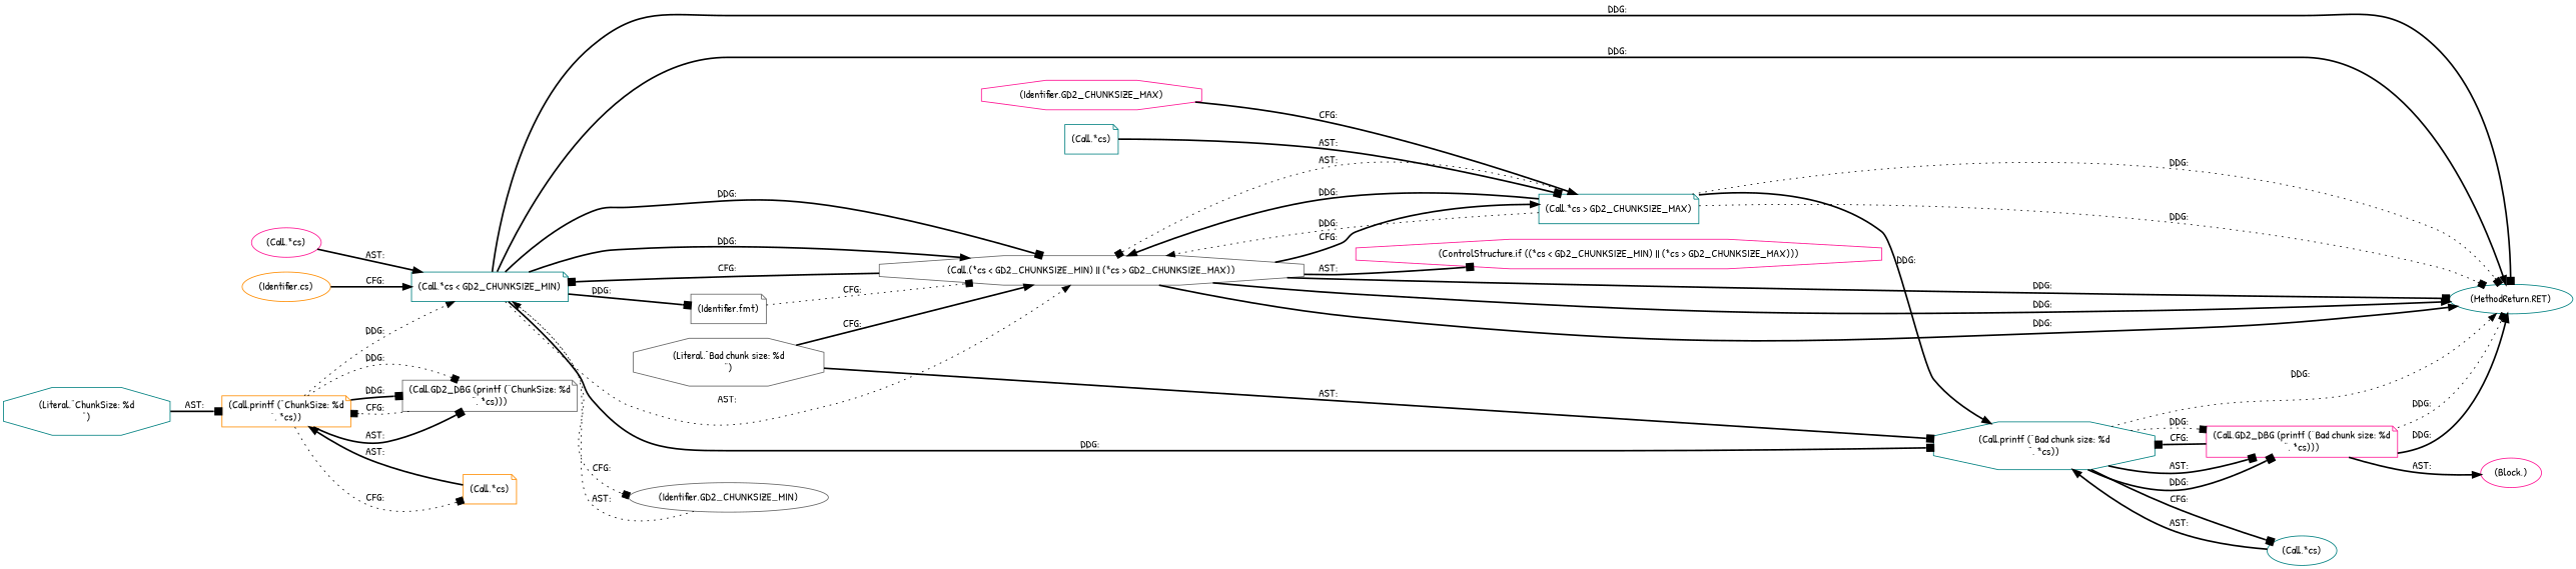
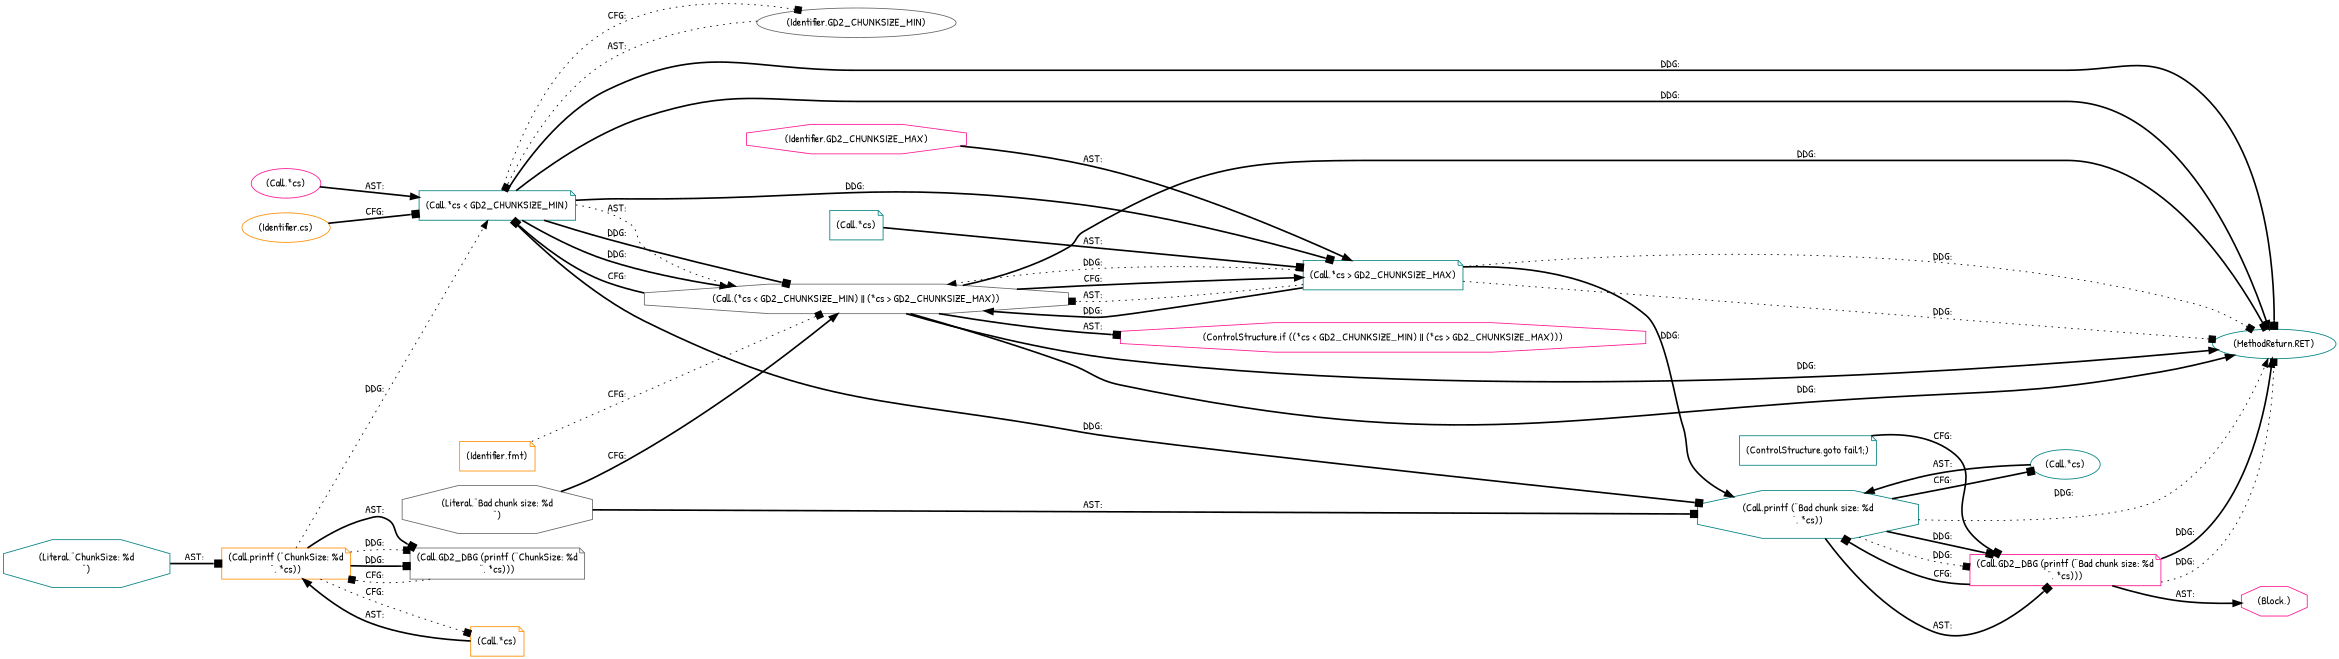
  digraph {
    fontname="Patrick Hand"
    rankdir=LR
    node [color=teal fontname="Patrick Hand" shape=note]
    edge [arrowhead=box fontname="Patrick Hand" style=bold]
    n1 [label="(Call,*cs < GD2_CHUNKSIZE_MIN)"]
    n2 [color=gray40 label="(Call,(*cs < GD2_CHUNKSIZE_MIN) || (*cs > GD2_CHUNKSIZE_MAX))" shape=octagon]
    n3 [label="(Call,*cs > GD2_CHUNKSIZE_MAX)"]
    n4 [label="(Call,printf (\"Bad chunk size: %d\n\", *cs))" shape=octagon]
    n5 [label="(MethodReturn,RET)" shape=ellipse]
    n6 [color=gray40 label="(Identifier,GD2_CHUNKSIZE_MIN)" shape=ellipse]
    n7 [color=deeppink label="(ControlStructure,if ((*cs < GD2_CHUNKSIZE_MIN) || (*cs > GD2_CHUNKSIZE_MAX)))" shape=octagon]
    n8 [color=deeppink label="(Call,GD2_DBG (printf (\"Bad chunk size: %d\n\", *cs)))"]
    n9 [label="(Call,*cs)" shape=ellipse]
    n10 [color=darkorange label="(Call,printf (\"ChunkSize: %d\n\", *cs))"]
    n11 [color=gray40 label="(Call,GD2_DBG (printf (\"ChunkSize: %d\n\", *cs)))"]
    n12 [color=darkorange label="(Call,*cs)"]
    n13 [color=deeppink label="(Identifier,GD2_CHUNKSIZE_MAX)" shape=octagon]
-   n14 [color=deeppink label="(Block,)" shape=ellipse]
+   n14 [color=deeppink label="(Block,)" shape=octagon]
    n15 [color=gray40 label="(Literal,\"Bad chunk size: %d\n\")" shape=octagon]
    n16 [label="(Literal,\"ChunkSize: %d\n\")" shape=octagon]
    n17 [color=deeppink label="(Call,*cs)" shape=ellipse]
    n18 [label="(Call,*cs)"]
-   n19 [color=gray40 label="(Identifier,fmt)"]
+   n19 [color=darkorange label="(Identifier,fmt)"]
    n20 [color=darkorange label="(Identifier,cs)" shape=ellipse]
+   n21 [label="(ControlStructure,goto fail1;)"]
    n1 -> n2 [arrowhead=normal label="AST: " style=dotted]
    n1 -> n2 [label="DDG: "]
    n1 -> n2 [arrowhead=normal label="DDG: "]
-   n1 -> n19 [label="DDG: "]
+   n1 -> n3 [label="DDG: "]
    n1 -> n4 [label="DDG: "]
    n1 -> n5 [label="DDG: "]
    n1 -> n5 [arrowhead=normal label="DDG: "]
    n1 -> n6 [label="CFG: " style=dotted]
    n2 -> n1 [label="CFG: "]
    n2 -> n3 [arrowhead=normal label="CFG: "]
    n2 -> n5 [label="DDG: "]
    n2 -> n5 [arrowhead=normal label="DDG: "]
    n2 -> n5 [arrowhead=normal label="DDG: "]
    n2 -> n7 [label="AST: "]
    n3 -> n2 [label="AST: " style=dotted]
    n3 -> n2 [arrowhead=normal label="DDG: "]
    n3 -> n2 [arrowhead=normal label="DDG: " style=dotted]
    n3 -> n4 [arrowhead=normal label="DDG: "]
    n3 -> n5 [label="DDG: " style=dotted]
    n3 -> n5 [label="DDG: " style=dotted]
    n4 -> n5 [arrowhead=normal label="DDG: " style=dotted]
    n4 -> n8 [label="AST: "]
    n4 -> n8 [label="DDG: "]
    n4 -> n8 [label="DDG: " style=dotted]
    n4 -> n9 [label="CFG: "]
-   n6 -> n1 [arrowhead=normal label="AST: " style=dotted]
+   n6 -> n1 [label="AST: " style=dotted]
    n8 -> n4 [label="CFG: "]
    n8 -> n5 [arrowhead=normal label="DDG: "]
    n8 -> n5 [label="DDG: " style=dotted]
    n8 -> n14 [arrowhead=normal label="AST: "]
    n9 -> n4 [arrowhead=normal label="AST: "]
    n10 -> n1 [arrowhead=normal label="DDG: " style=dotted]
    n10 -> n11 [label="AST: "]
    n10 -> n11 [label="DDG: " style=dotted]
    n10 -> n11 [label="DDG: "]
    n10 -> n12 [label="CFG: " style=dotted]
    n11 -> n10 [label="CFG: " style=dotted]
    n12 -> n10 [arrowhead=normal label="AST: "]
-   n13 -> n3 [arrowhead=normal label="CFG: "]
+   n13 -> n3 [arrowhead=normal label="AST: "]
    n15 -> n2 [arrowhead=normal label="CFG: "]
    n15 -> n4 [label="AST: "]
    n16 -> n10 [label="AST: "]
    n17 -> n1 [arrowhead=normal label="AST: "]
    n18 -> n3 [label="AST: "]
    n19 -> n2 [label="CFG: " style=dotted]
-   n20 -> n1 [arrowhead=normal label="CFG: "]
+   n20 -> n1 [label="CFG: "]
+   n21 -> n8 [label="CFG: "]
  }
